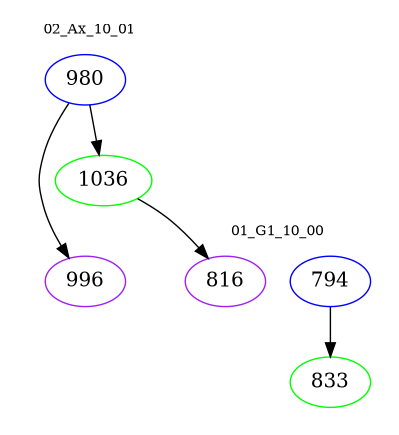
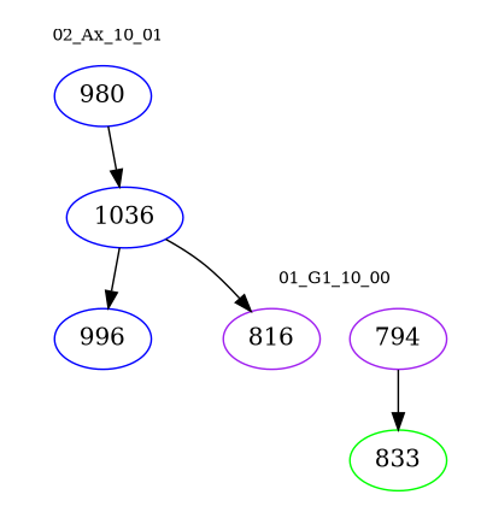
  digraph {
    node [color=blue]
    edge [color=black]
    n1 [label=980]
-   n2 [color=purple label=996]
-   n3 [color=green label=1036]
-   n4 [label=794]
+   n2 [label=996]
+   n3 [label=1036]
+   n4 [color=purple label=794]
    n5 [color=green label=833]
    n6 [color=purple label=816]
    subgraph cluster_1 {
      color=white
      fontsize=10
      label="02_Ax_10_01"
      n1
      n2
      n3
    }
    subgraph cluster_2 {
      color=white
      fontsize=10
      label="01_G1_10_00"
      n4
      n5
      n6
    }
-   n1 -> n2
+   n3 -> n2
    n1 -> n3
    n3 -> n6
    n4 -> n5
  }
